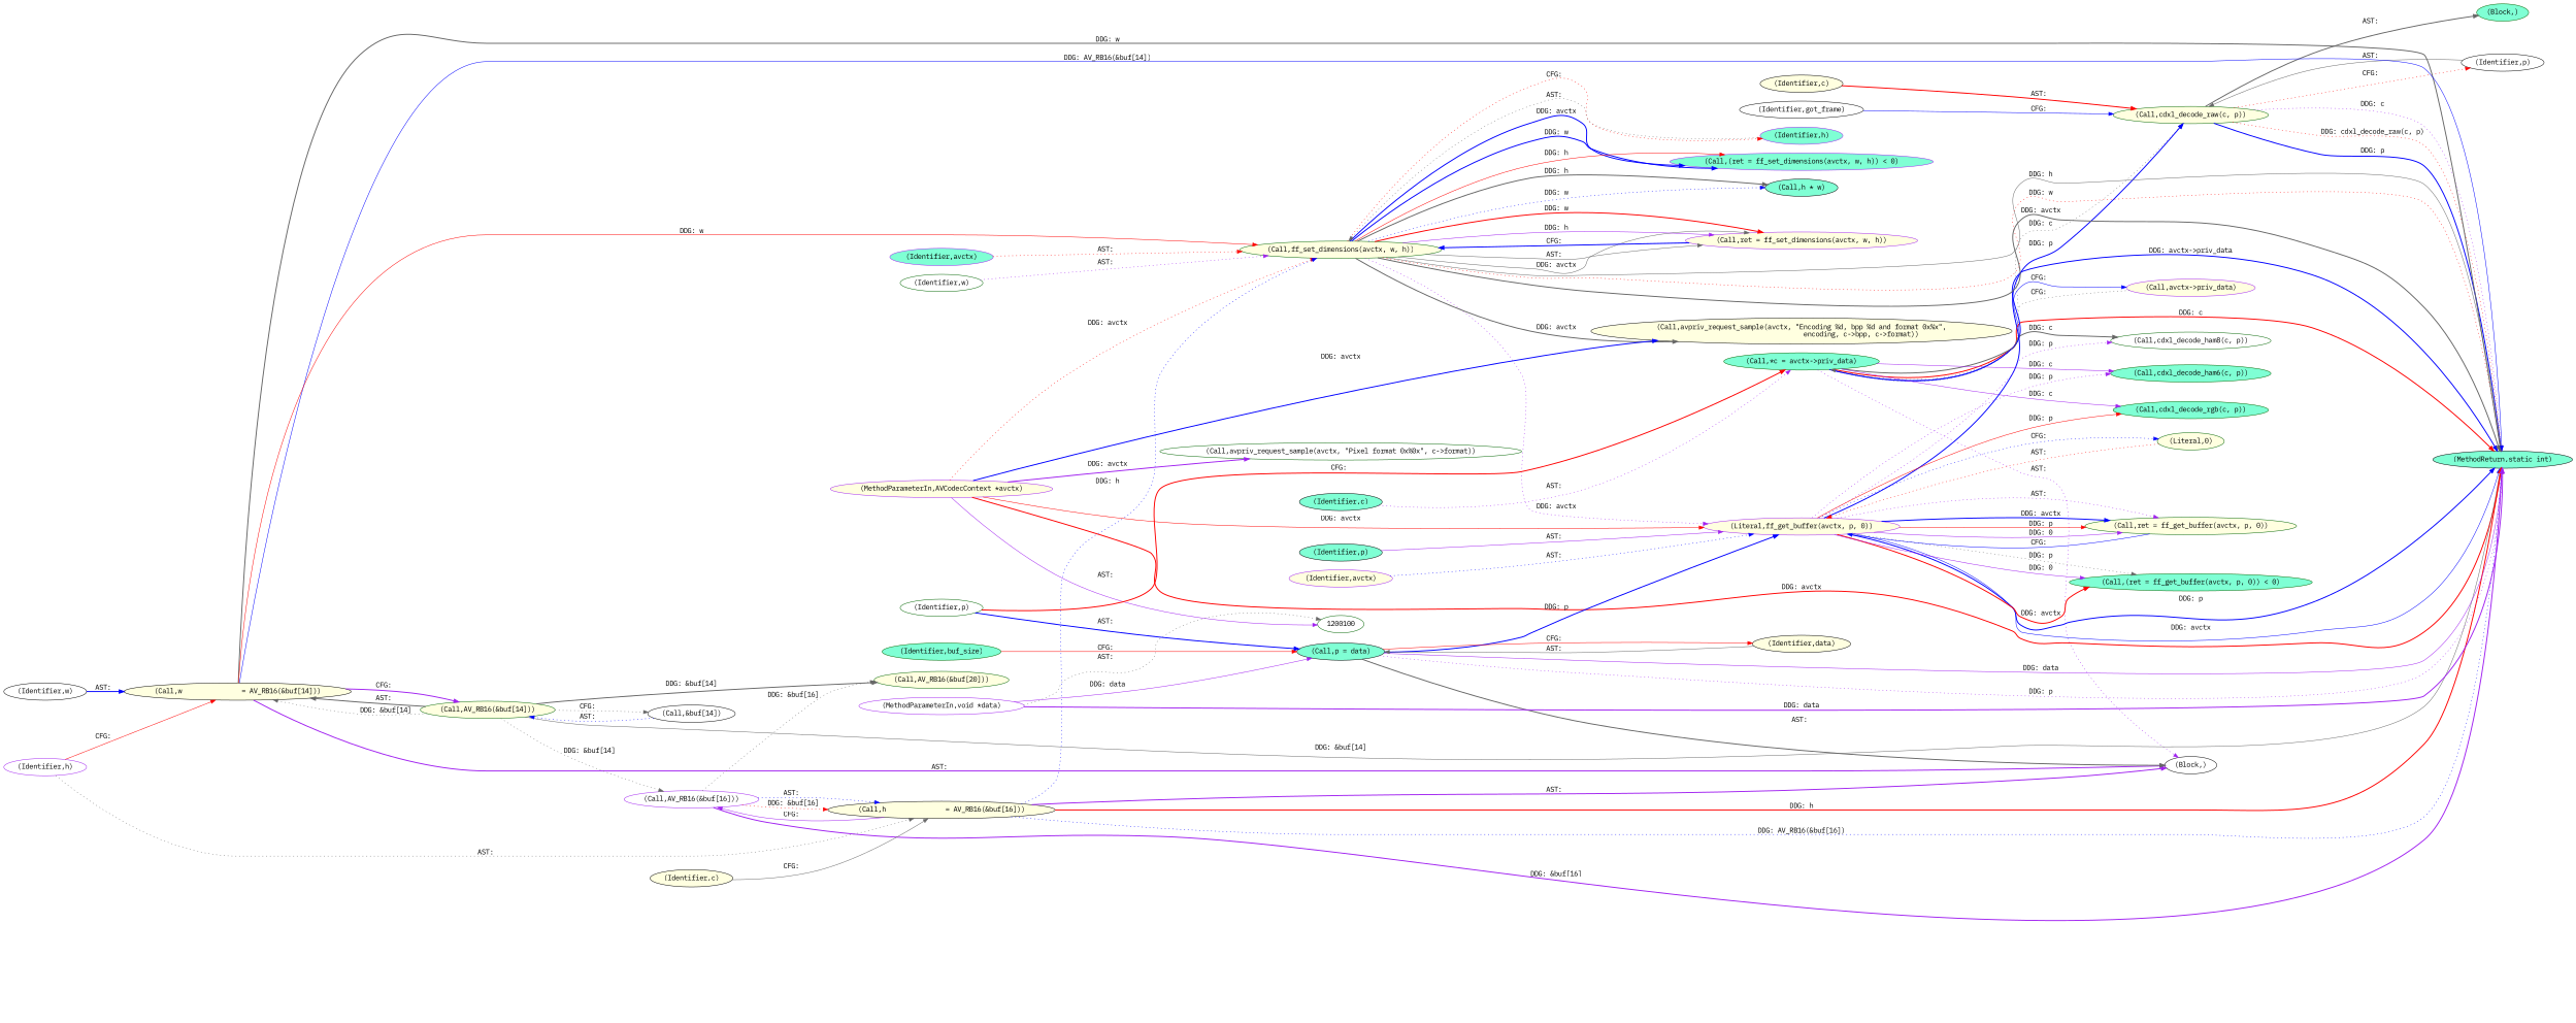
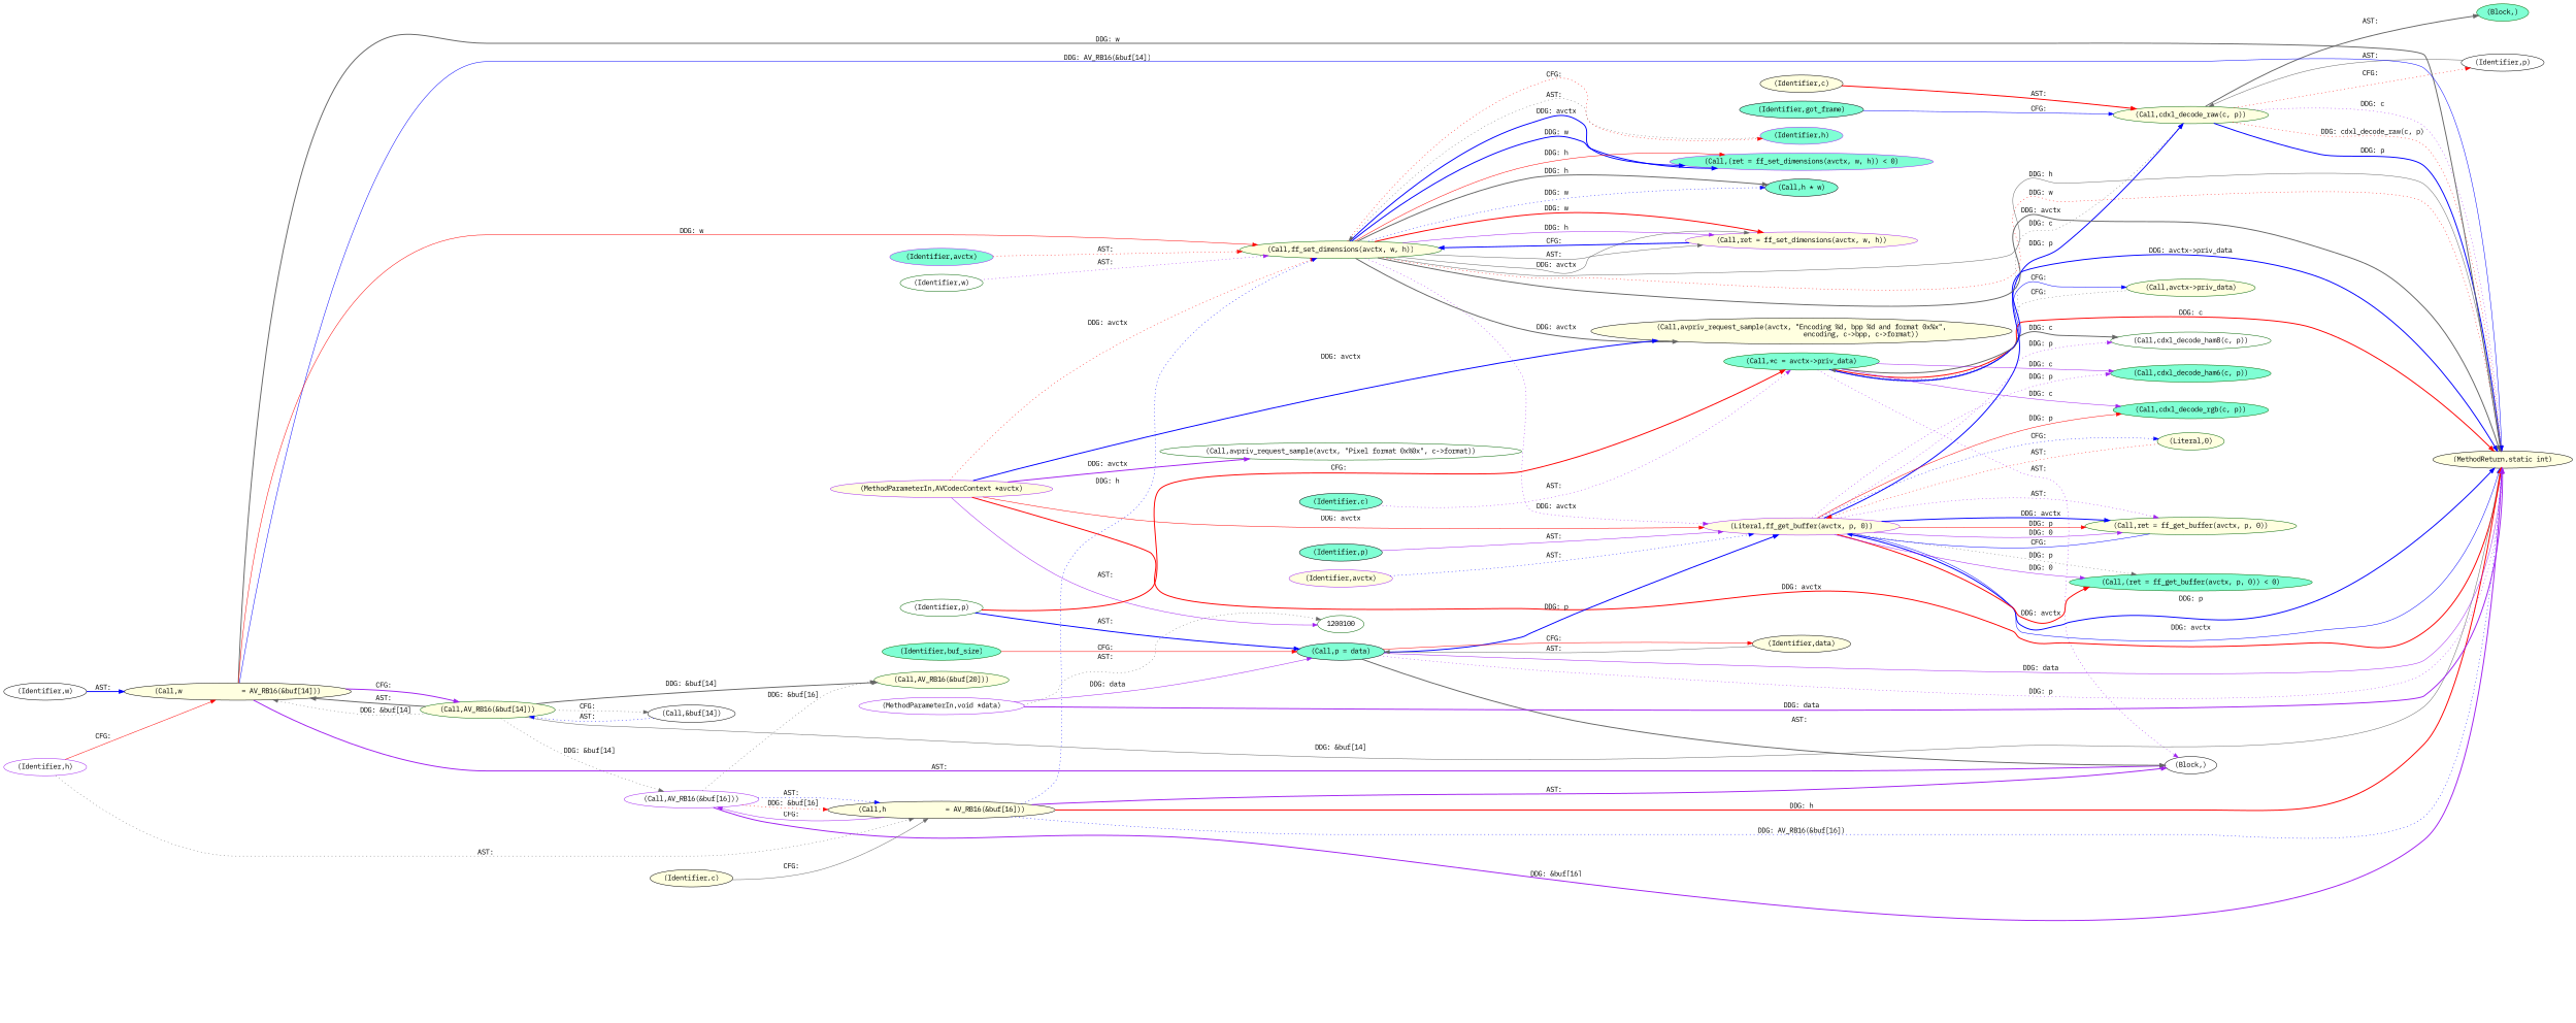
  digraph {
    fontname="IBM Plex Mono"
    rankdir=LR
    node [color=darkgreen fillcolor=lightyellow fontname="IBM Plex Mono" style=filled]
    edge [color=gray40 fontname="IBM Plex Mono" style=dotted]
    n1 [label="(Call,cdxl_decode_raw(c, p))"]
    n2 [color=black fillcolor=white label="(Identifier,p)"]
    n3 [fillcolor=aquamarine label="(Block,)"]
-   n4 [color=black fillcolor=aquamarine label="(MethodReturn,static int)"]
+   n4 [color=black label="(MethodReturn,static int)"]
    n5 [fillcolor=aquamarine label="(Call,*c = avctx->priv_data)"]
    n6 [fillcolor=white label="(Call,cdxl_decode_ham8(c, p))"]
    n7 [fillcolor=aquamarine label="(Call,cdxl_decode_ham6(c, p))"]
    n8 [color=black fillcolor=white label="(Block,)"]
    n9 [fillcolor=aquamarine label="(Call,cdxl_decode_rgb(c, p))"]
-   n10 [color=purple label="(Call,avctx->priv_data)"]
+   n10 [label="(Call,avctx->priv_data)"]
    n11 [color=purple label="(Literal,ff_get_buffer(avctx, p, 0))"]
    n12 [fillcolor=aquamarine label="(Call,(ret = ff_get_buffer(avctx, p, 0)) < 0)"]
    n13 [label="(Literal,0)"]
    n14 [label="(Call,ret = ff_get_buffer(avctx, p, 0))"]
    n15 [label="(Call,ff_set_dimensions(avctx, w, h))"]
    n16 [color=purple fillcolor=aquamarine label="(Call,(ret = ff_set_dimensions(avctx, w, h)) < 0)"]
    n17 [color=black fillcolor=aquamarine label="(Call,h * w)"]
    n18 [color=purple label="(Call,ret = ff_set_dimensions(avctx, w, h))"]
    n19 [color=purple fillcolor=aquamarine label="(Identifier,h)"]
    n20 [color=black label="(Call,avpriv_request_sample(avctx, \"Encoding %d, bpp %d and format 0x%x\",\n                              encoding, c->bpp, c->format))"]
    n21 [color=purple label="(MethodParameterIn,AVCodecContext *avctx)"]
    n22 [fillcolor=white label="(Call,avpriv_request_sample(avctx, \"Pixel format 0x%0x\", c->format))"]
    n23 [fillcolor=white label=1200100]
    n24 [color=black label="(Call,w               = AV_RB16(&buf[14]))"]
    n25 [label="(Call,AV_RB16(&buf[14]))"]
    n26 [color=purple fillcolor=white label="(Call,AV_RB16(&buf[16]))"]
    n27 [color=black fillcolor=white label="(Call,&buf[14])"]
    n28 [label="(Call,AV_RB16(&buf[20]))"]
    n29 [color=black label="(Call,h               = AV_RB16(&buf[16]))"]
    n30 [color=black fillcolor=aquamarine label="(Call,p = data)"]
    n31 [color=black label="(Identifier,data)"]
    n32 [color=purple fillcolor=white label="(MethodParameterIn,void *data)"]
-   n33 [color=black fillcolor=white label="(Identifier,got_frame)"]
+   n33 [color=black fillcolor=aquamarine label="(Identifier,got_frame)"]
    n34 [color=black label="(Identifier,c)"]
    n35 [color=purple fillcolor=aquamarine label="(Identifier,avctx)"]
    n36 [fillcolor=white label="(Identifier,p)"]
    n37 [color=black label="(Identifier,c)"]
    n38 [color=black fillcolor=aquamarine label="(Identifier,p)"]
    n39 [color=purple fillcolor=white label="(Identifier,h)"]
    n40 [color=purple label="(Identifier,avctx)"]
    n41 [fillcolor=aquamarine label="(Identifier,buf_size)"]
    n42 [color=black fillcolor=white label="(Identifier,w)"]
    n43 [fillcolor=white label="(Identifier,w)"]
    n44 [color=black fillcolor=aquamarine label="(Identifier,c)"]
    n1 -> n2 [color=red label="CFG: "]
    n1 -> n3 [label="AST: " style=bold]
    n1 -> n4 [color=purple label="DDG: c"]
    n1 -> n4 [color=red label="DDG: cdxl_decode_raw(c, p)"]
    n1 -> n4 [color=blue label="DDG: p" style=bold]
    n2 -> n1 [label="AST: " style=solid]
    n5 -> n1 [label="DDG: c"]
    n5 -> n4 [color=red label="DDG: c" style=bold]
    n5 -> n4 [color=blue label="DDG: avctx->priv_data" style=bold]
    n5 -> n6 [label="DDG: c" style=bold]
    n5 -> n7 [color=purple label="DDG: c" style=solid]
    n5 -> n8 [color=purple label="AST: "]
    n5 -> n9 [color=purple label="DDG: c" style=solid]
    n5 -> n10 [color=blue label="CFG: " style=solid]
    n10 -> n5 [label="CFG: "]
    n11 -> n1 [color=blue label="DDG: p" style=bold]
    n11 -> n4 [color=blue label="DDG: p" style=bold]
    n11 -> n4 [color=blue label="DDG: avctx" style=solid]
    n11 -> n6 [color=purple label="DDG: p"]
    n11 -> n7 [color=purple label="DDG: p"]
    n11 -> n9 [color=red label="DDG: p" style=solid]
    n11 -> n12 [color=red label="DDG: avctx" style=bold]
    n11 -> n12 [label="DDG: p"]
    n11 -> n12 [color=purple label="DDG: 0" style=solid]
    n11 -> n13 [color=blue label="CFG: "]
    n11 -> n14 [color=purple label="AST: "]
    n11 -> n14 [color=blue label="DDG: avctx" style=bold]
    n11 -> n14 [color=red label="DDG: p" style=solid]
    n11 -> n14 [color=purple label="DDG: 0" style=solid]
    n13 -> n11 [color=red label="AST: "]
    n14 -> n11 [color=blue label="CFG: " style=solid]
    n15 -> n4 [label="DDG: h" style=solid]
    n15 -> n4 [color=red label="DDG: w"]
    n15 -> n4 [label="DDG: avctx" style=bold]
    n15 -> n11 [color=purple label="DDG: avctx"]
    n15 -> n16 [color=blue label="DDG: avctx" style=bold]
    n15 -> n16 [color=blue label="DDG: w" style=bold]
    n15 -> n16 [color=red label="DDG: h" style=solid]
    n15 -> n17 [label="DDG: h" style=bold]
    n15 -> n17 [color=blue label="DDG: w"]
    n15 -> n18 [label="AST: " style=solid]
    n15 -> n18 [label="DDG: avctx" style=solid]
    n15 -> n18 [color=red label="DDG: w" style=bold]
    n15 -> n18 [color=purple label="DDG: h" style=solid]
    n15 -> n19 [color=red label="CFG: "]
    n15 -> n20 [label="DDG: avctx" style=bold]
    n18 -> n15 [color=blue label="CFG: " style=bold]
    n19 -> n15 [label="AST: "]
    n21 -> n4 [color=red label="DDG: avctx" style=bold]
    n21 -> n11 [color=red label="DDG: avctx" style=solid]
    n21 -> n15 [color=red label="DDG: avctx"]
    n21 -> n20 [color=blue label="DDG: avctx" style=bold]
    n21 -> n22 [color=purple label="DDG: avctx" style=bold]
    n21 -> n23 [color=purple label="AST: " style=solid]
    n24 -> n4 [label="DDG: w" style=bold]
    n24 -> n4 [color=blue label="DDG: AV_RB16(&buf[14])" style=solid]
    n24 -> n8 [color=purple label="AST: " style=bold]
    n24 -> n15 [color=red label="DDG: w" style=solid]
    n24 -> n25 [color=purple label="CFG: " style=bold]
    n25 -> n4 [label="DDG: &buf[14]" style=solid]
    n25 -> n24 [label="AST: " style=bold]
    n25 -> n24 [label="DDG: &buf[14]"]
    n25 -> n26 [label="DDG: &buf[14]"]
    n25 -> n27 [label="CFG: "]
    n25 -> n28 [label="DDG: &buf[14]" style=bold]
    n26 -> n4 [color=purple label="DDG: &buf[16]" style=bold]
    n26 -> n28 [label="DDG: &buf[16]"]
    n26 -> n29 [color=blue label="AST: "]
    n26 -> n29 [color=red label="DDG: &buf[16]"]
    n27 -> n25 [color=blue label="AST: "]
    n29 -> n4 [color=blue label="DDG: AV_RB16(&buf[16])"]
    n29 -> n4 [color=red label="DDG: h" style=bold]
    n29 -> n8 [color=purple label="AST: " style=bold]
    n29 -> n15 [color=blue label="DDG: h"]
    n29 -> n26 [color=purple label="CFG: " style=solid]
    n30 -> n4 [color=purple label="DDG: data" style=solid]
    n30 -> n4 [color=purple label="DDG: p"]
    n30 -> n8 [label="AST: " style=bold]
    n30 -> n11 [color=blue label="DDG: p" style=bold]
    n30 -> n31 [color=red label="CFG: " style=solid]
    n31 -> n30 [label="AST: " style=solid]
    n32 -> n4 [color=purple label="DDG: data" style=bold]
    n32 -> n23 [label="AST: "]
    n32 -> n30 [color=purple label="DDG: data" style=solid]
    n33 -> n1 [color=blue label="CFG: " style=solid]
    n34 -> n29 [label="CFG: " style=solid]
    n35 -> n15 [color=red label="AST: "]
    n36 -> n5 [color=red label="CFG: " style=bold]
    n36 -> n30 [color=blue label="AST: " style=bold]
    n37 -> n1 [color=red label="AST: " style=bold]
    n38 -> n11 [color=purple label="AST: " style=solid]
    n39 -> n24 [color=red label="CFG: " style=solid]
    n39 -> n29 [label="AST: "]
    n40 -> n11 [color=blue label="AST: "]
    n41 -> n30 [color=red label="CFG: " style=solid]
    n42 -> n24 [color=blue label="AST: " style=bold]
    n43 -> n15 [color=purple label="AST: "]
    n44 -> n5 [color=purple label="AST: "]
  }
